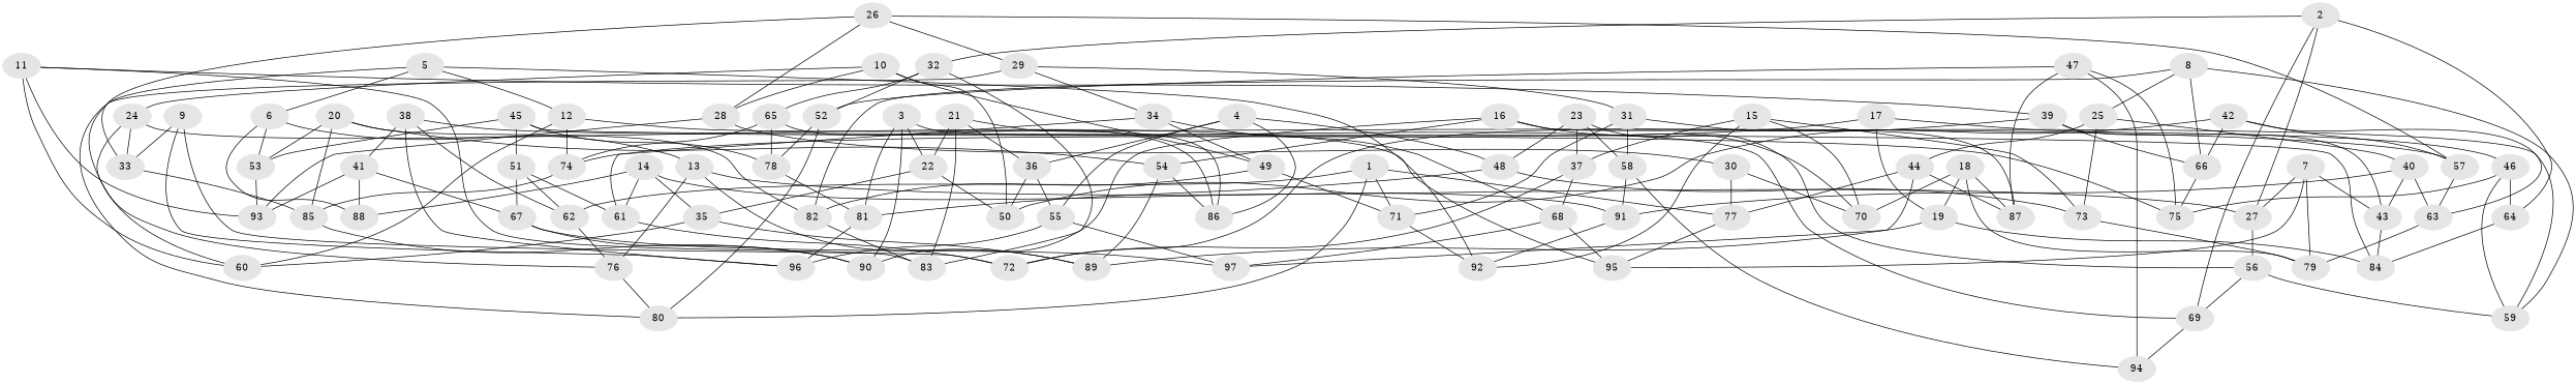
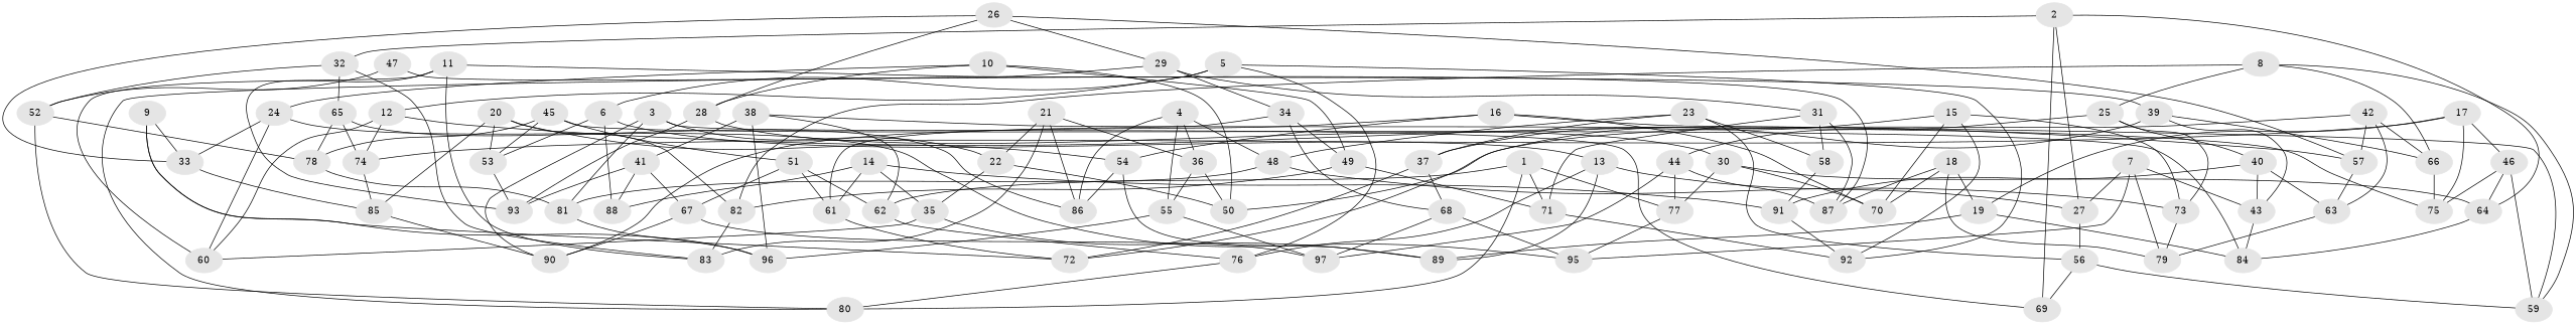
  graph {
    node [color=gray90 style=filled]
    1
    62
    71
    77
    80
    76
    92
    95
    2
    27
    32
    64
    69
    56
    83
    52
    65
    84
-   94
    3
    22
    81
    90
    50
    35
    96
    4
    36
    48
    55
    86
    73
    97
    5
    6
    12
    13
    53
    88
    60
    57
    74
    89
    93
    7
    43
    79
    8
    25
    59
    66
    82
    40
    44
    75
    9
    33
    72
    17
    19
    46
    85
    10
    24
    28
    49
    30
    11
    39
    63
    14
    61
    91
    15
    37
    70
    68
    16
    54
    18
    87
    20
    21
    23
    58
    26
    29
    31
    34
    78
    38
    41
    67
    42
    45
    51
    47
    1 -- 62
    1 -- 71
    1 -- 77
    1 -- 80
    62 -- 76
    71 -- 92
    77 -- 95
    76 -- 80
    2 -- 27
    2 -- 32
    2 -- 64
    2 -- 69
    27 -- 56
    32 -- 83
    32 -- 52
    32 -- 65
    64 -- 84
-   69 -- 94
    56 -- 69
    56 -- 59
    52 -- 80
    52 -- 78
    65 -- 86
    65 -- 74
    65 -- 78
    3 -- 69
    3 -- 22
    3 -- 81
    3 -- 90
    22 -- 50
    22 -- 35
    81 -- 96
    35 -- 60
    35 -- 89
    4 -- 36
    4 -- 48
    4 -- 55
    4 -- 86
    36 -- 50
    36 -- 55
    48 -- 81
    48 -- 73
    55 -- 96
    55 -- 97
    73 -- 79
    5 -- 76
    5 -- 92
    5 -- 6
    5 -- 12
    6 -- 13
    6 -- 53
    6 -- 88
    12 -- 60
    12 -- 57
    12 -- 74
    13 -- 76
    13 -- 27
    13 -- 89
    53 -- 93
    57 -- 63
    74 -- 85
    7 -- 95
    7 -- 27
    7 -- 43
    7 -- 79
    43 -- 84
    8 -- 25
    8 -- 59
    8 -- 66
    8 -- 82
    25 -- 73
    25 -- 40
    25 -- 44
    66 -- 75
    82 -- 83
    40 -- 43
    40 -- 63
    40 -- 91
    44 -- 77
    44 -- 97
    44 -- 87
    9 -- 96
    9 -- 33
    9 -- 72
    33 -- 85
    17 -- 74
    17 -- 19
    17 -- 46
    19 -- 84
    19 -- 89
    46 -- 64
    46 -- 59
    46 -- 75
    85 -- 90
    10 -- 50
    10 -- 24
    10 -- 28
    10 -- 49
    24 -- 95
    24 -- 60
    24 -- 33
    28 -- 93
    28 -- 30
    49 -- 71
    49 -- 82
    30 -- 77
+   30 -- 64
    30 -- 70
    11 -- 83
    11 -- 60
    11 -- 93
    11 -- 39
    39 -- 43
    39 -- 66
    39 -- 72
    63 -- 79
    14 -- 35
    14 -- 88
    14 -- 61
    14 -- 91
    61 -- 72
    91 -- 92
    15 -- 92
    15 -- 73
    15 -- 37
    15 -- 70
    37 -- 72
    37 -- 68
    68 -- 95
    68 -- 97
    16 -- 90
    16 -- 59
    16 -- 70
    16 -- 54
    54 -- 86
    54 -- 89
    18 -- 79
    18 -- 19
    18 -- 70
    18 -- 87
    20 -- 53
    20 -- 82
    20 -- 85
    20 -- 54
    21 -- 83
    21 -- 22
    21 -- 36
    21 -- 86
    23 -- 56
    23 -- 48
    23 -- 37
    23 -- 58
-   58 -- 94
    58 -- 91
    26 -- 57
    26 -- 33
    26 -- 28
    26 -- 29
    29 -- 80
    29 -- 31
    29 -- 34
    31 -- 71
    31 -- 87
    31 -- 58
    34 -- 49
    34 -- 61
    34 -- 68
    78 -- 81
    38 -- 62
    38 -- 96
    38 -- 75
    38 -- 41
    41 -- 88
    41 -- 93
    41 -- 67
    67 -- 90
    67 -- 97
    42 -- 50
    42 -- 57
    42 -- 66
    42 -- 63
    45 -- 84
    45 -- 53
    45 -- 78
    45 -- 51
    51 -- 62
    51 -- 61
    51 -- 67
    47 -- 52
-   47 -- 94
-   47 -- 75
+   17 -- 75
    47 -- 87
  }
